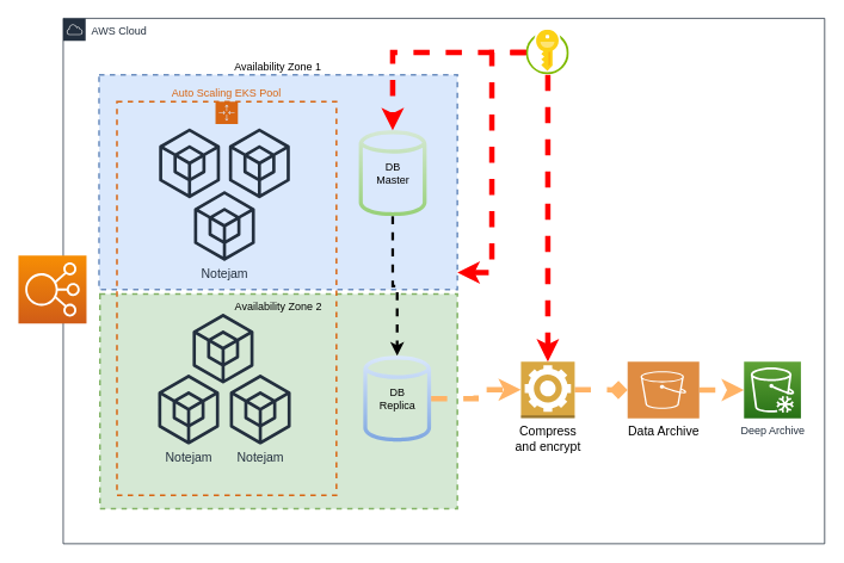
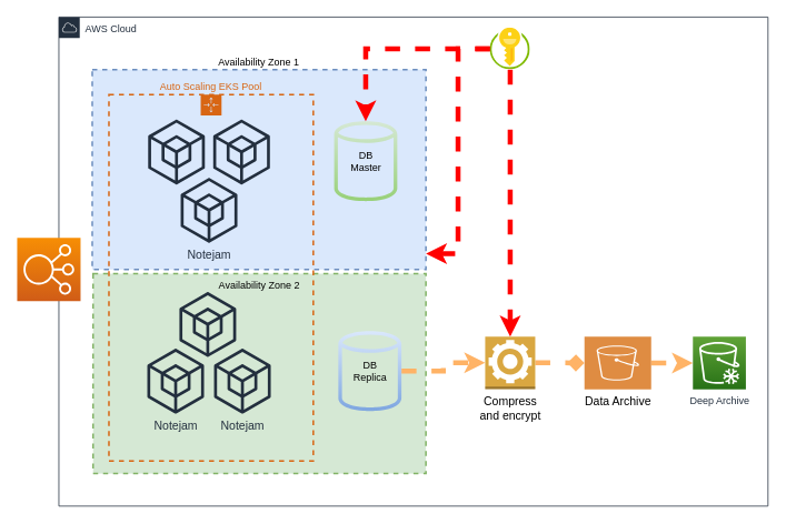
  <mxCell id="0" />
  <mxCell id="1" parent="0" />
  <mxCell id="2" value="AWS Cloud" style="points=[[0,0],[0.25,0],[0.5,0],[0.75,0],[1,0],[1,0.25],[1,0.5],[1,0.75],[1,1],[0.75,1],[0.5,1],[0.25,1],[0,1],[0,0.75],[0,0.5],[0,0.25]];outlineConnect=0;gradientColor=none;html=1;whiteSpace=wrap;fontSize=12;fontStyle=0;shape=mxgraph.aws4.group;grIcon=mxgraph.aws4.group_aws_cloud;strokeColor=#232F3E;fillColor=none;verticalAlign=top;align=left;spacingLeft=30;fontColor=#232F3E;dashed=0;" parent="1" vertex="1"><mxGeometry y="20" width="850" height="587" as="geometry" x="70" /></mxCell>
  <mxCell id="3" value="Availability Zone 1" style="fillColor=#dae8fc;strokeColor=#6c8ebf;dashed=1;verticalAlign=bottom;fontStyle=0;labelPosition=center;verticalLabelPosition=top;align=center;strokeWidth=2;" parent="1" vertex="1"><mxGeometry x="110" y="83" width="400" height="240" as="geometry" /></mxCell>
  <mxCell id="4" value="Availability Zone 2" style="fillColor=#d5e8d4;strokeColor=#82b366;dashed=1;verticalAlign=top;fontStyle=0;strokeWidth=2;" parent="1" vertex="1"><mxGeometry x="111" y="328" width="399" height="240" as="geometry" /></mxCell>
  <mxCell id="5" value="" style="outlineConnect=0;fontColor=#232F3E;gradientColor=none;fillColor=#232F3E;strokeColor=none;dashed=0;verticalLabelPosition=bottom;verticalAlign=top;align=center;html=1;fontSize=12;fontStyle=0;aspect=fixed;pointerEvents=1;shape=mxgraph.aws4.external_sdk;" parent="1" vertex="1"><mxGeometry x="214.5" y="350" width="68" height="78" as="geometry" /></mxCell>
  <mxCell id="6" value="Auto Scaling EKS Pool" style="points=[[0,0],[0.25,0],[0.5,0],[0.75,0],[1,0],[1,0.25],[1,0.5],[1,0.75],[1,1],[0.75,1],[0.5,1],[0.25,1],[0,1],[0,0.75],[0,0.5],[0,0.25]];outlineConnect=0;gradientColor=none;html=1;whiteSpace=wrap;fontSize=12;fontStyle=0;shape=mxgraph.aws4.groupCenter;grIcon=mxgraph.aws4.group_auto_scaling_group;grStroke=1;strokeColor=#D86613;fillColor=none;verticalAlign=bottom;align=center;fontColor=#D86613;dashed=1;spacingTop=25;labelPosition=center;verticalLabelPosition=top;strokeWidth=2;" parent="1" vertex="1"><mxGeometry x="130" y="113" width="245" height="440" as="geometry" /></mxCell>
- <mxCell id="7" style="edgeStyle=orthogonalEdgeStyle;rounded=0;orthogonalLoop=1;jettySize=auto;html=1;strokeWidth=3;dashed=1;" parent="1" source="14" target="16" edge="1"><mxGeometry relative="1" as="geometry" /></mxCell>
  <mxCell id="8" value="" style="outlineConnect=0;fontColor=#232F3E;gradientColor=#F78E04;gradientDirection=north;fillColor=#D05C17;strokeColor=#ffffff;dashed=0;verticalLabelPosition=bottom;verticalAlign=top;align=center;html=1;fontSize=12;fontStyle=0;aspect=fixed;shape=mxgraph.aws4.resourceIcon;resIcon=mxgraph.aws4.elastic_load_balancing;" parent="1" vertex="1"><mxGeometry x="20" y="285" width="76" height="76" as="geometry" /></mxCell>
  <mxCell id="9" value="&lt;font style=&quot;font-size: 14px&quot;&gt;Notejam&lt;/font&gt;" style="outlineConnect=0;fontColor=#232F3E;gradientColor=none;fillColor=#232F3E;strokeColor=none;dashed=0;verticalLabelPosition=bottom;verticalAlign=top;align=center;html=1;fontSize=12;fontStyle=0;aspect=fixed;pointerEvents=1;shape=mxgraph.aws4.external_sdk;" parent="1" vertex="1"><mxGeometry x="176" y="418" width="68" height="78" as="geometry" /></mxCell>
  <mxCell id="10" value="" style="outlineConnect=0;fontColor=#232F3E;gradientColor=none;fillColor=#232F3E;strokeColor=none;dashed=0;verticalLabelPosition=bottom;verticalAlign=top;align=center;html=1;fontSize=12;fontStyle=0;aspect=fixed;pointerEvents=1;shape=mxgraph.aws4.external_sdk;" parent="1" vertex="1"><mxGeometry x="177" y="143" width="68" height="78" as="geometry" /></mxCell>
  <mxCell id="11" value="&lt;font style=&quot;font-size: 14px&quot;&gt;Notejam&lt;/font&gt;" style="outlineConnect=0;fontColor=#232F3E;gradientColor=none;fillColor=#232F3E;strokeColor=none;dashed=0;verticalLabelPosition=bottom;verticalAlign=top;align=center;html=1;fontSize=12;fontStyle=0;aspect=fixed;pointerEvents=1;shape=mxgraph.aws4.external_sdk;" parent="1" vertex="1"><mxGeometry x="216" y="213" width="68" height="78" as="geometry" /></mxCell>
  <mxCell id="12" value="" style="outlineConnect=0;fontColor=#232F3E;gradientColor=none;fillColor=#232F3E;strokeColor=none;dashed=0;verticalLabelPosition=bottom;verticalAlign=top;align=center;html=1;fontSize=12;fontStyle=0;aspect=fixed;pointerEvents=1;shape=mxgraph.aws4.external_sdk;" parent="1" vertex="1"><mxGeometry x="255" y="143" width="68" height="78" as="geometry" /></mxCell>
  <mxCell id="13" value="&lt;font style=&quot;font-size: 14px&quot;&gt;Notejam&lt;/font&gt;" style="outlineConnect=0;fontColor=#232F3E;gradientColor=none;fillColor=#232F3E;strokeColor=none;dashed=0;verticalLabelPosition=bottom;verticalAlign=top;align=center;html=1;fontSize=12;fontStyle=0;aspect=fixed;pointerEvents=1;shape=mxgraph.aws4.external_sdk;" parent="1" vertex="1"><mxGeometry x="256" y="418" width="68" height="78" as="geometry" /></mxCell>
  <mxCell id="14" value="DB&lt;br&gt;Master" style="outlineConnect=0;fillColor=#d5e8d4;strokeColor=#82b366;dashed=0;verticalLabelPosition=middle;verticalAlign=middle;align=center;html=1;fontSize=12;fontStyle=0;aspect=fixed;pointerEvents=1;shape=mxgraph.aws4.generic_database;labelPosition=center;gradientColor=#97d077;" parent="1" vertex="1"><mxGeometry x="400" y="143" width="75.64" height="100" as="geometry" /></mxCell>
  <mxCell id="15" style="edgeStyle=orthogonalEdgeStyle;rounded=0;orthogonalLoop=1;jettySize=auto;html=1;entryX=0;entryY=0.5;entryDx=0;entryDy=0;entryPerimeter=0;strokeColor=#FFB366;strokeWidth=6;dashed=1;" parent="1" source="16" target="18" edge="1"><mxGeometry relative="1" as="geometry" /></mxCell>
  <mxCell id="16" value="DB&lt;br&gt;Replica" style="outlineConnect=0;fillColor=#dae8fc;strokeColor=#6c8ebf;dashed=0;verticalLabelPosition=middle;verticalAlign=middle;align=center;html=1;fontSize=12;fontStyle=0;aspect=fixed;pointerEvents=1;shape=mxgraph.aws4.generic_database;labelPosition=center;gradientColor=#7ea6e0;" parent="1" vertex="1"><mxGeometry x="405" y="395" width="75.64" height="100" as="geometry" /></mxCell>
  <mxCell id="17" style="edgeStyle=orthogonalEdgeStyle;rounded=0;orthogonalLoop=1;jettySize=auto;html=1;dashed=1;strokeColor=#FFB366;strokeWidth=6;endArrow=diamond;" parent="1" source="18" target="20" edge="1"><mxGeometry relative="1" as="geometry" /></mxCell>
  <mxCell id="18" value="&lt;font style=&quot;font-size: 14px&quot;&gt;Compress &lt;br&gt;and encrypt&lt;/font&gt;" style="outlineConnect=0;dashed=0;verticalLabelPosition=bottom;verticalAlign=top;align=center;html=1;shape=mxgraph.aws3.worker;fillColor=#D9A741;gradientColor=none;" parent="1" vertex="1"><mxGeometry x="581" y="403.5" width="60" height="63" as="geometry" /></mxCell>
  <mxCell id="19" style="edgeStyle=orthogonalEdgeStyle;rounded=0;orthogonalLoop=1;jettySize=auto;html=1;dashed=1;strokeColor=#FFB366;strokeWidth=6;" parent="1" source="20" target="21" edge="1"><mxGeometry relative="1" as="geometry" /></mxCell>
  <mxCell id="20" value="&lt;font color=&quot;#000000&quot; style=&quot;font-size: 14px&quot;&gt;Data Archive&lt;/font&gt;" style="pointerEvents=1;shadow=0;dashed=0;html=1;strokeColor=none;fillColor=#DF8C42;labelPosition=center;verticalLabelPosition=bottom;verticalAlign=top;align=center;outlineConnect=0;shape=mxgraph.veeam2.aws_s3;fontColor=#006633;" parent="1" vertex="1"><mxGeometry x="700" y="403.5" width="80" height="63.5" as="geometry" /></mxCell>
  <mxCell id="21" value="Deep Archive" style="outlineConnect=0;fontColor=#232F3E;gradientColor=#60A337;gradientDirection=north;fillColor=#277116;strokeColor=#ffffff;dashed=0;verticalLabelPosition=bottom;verticalAlign=top;align=center;html=1;fontSize=12;fontStyle=0;aspect=fixed;shape=mxgraph.aws4.resourceIcon;resIcon=mxgraph.aws4.glacier;" parent="1" vertex="1"><mxGeometry x="830" y="403.5" width="63.5" height="63.5" as="geometry" /></mxCell>
  <mxCell id="22" style="edgeStyle=orthogonalEdgeStyle;rounded=0;orthogonalLoop=1;jettySize=auto;html=1;dashed=1;strokeWidth=6;strokeColor=#FF0000;" parent="1" source="25" target="14" edge="1"><mxGeometry relative="1" as="geometry" /></mxCell>
  <mxCell id="23" style="edgeStyle=orthogonalEdgeStyle;rounded=0;orthogonalLoop=1;jettySize=auto;html=1;dashed=1;strokeColor=#FF0000;strokeWidth=6;" parent="1" source="25" target="18" edge="1"><mxGeometry relative="1" as="geometry" /></mxCell>
  <mxCell id="24" style="edgeStyle=orthogonalEdgeStyle;rounded=0;orthogonalLoop=1;jettySize=auto;html=1;entryX=1;entryY=0.921;entryDx=0;entryDy=0;entryPerimeter=0;dashed=1;strokeColor=#FF0000;strokeWidth=6;" parent="1" source="25" target="3" edge="1"><mxGeometry relative="1" as="geometry" /></mxCell>
  <mxCell id="25" value="" style="aspect=fixed;html=1;points=[];align=center;image;fontSize=12;image=img/lib/mscae/Key_Vaults.svg;" parent="1" vertex="1"><mxGeometry x="587" y="33" width="48" height="50" as="geometry" /></mxCell>
